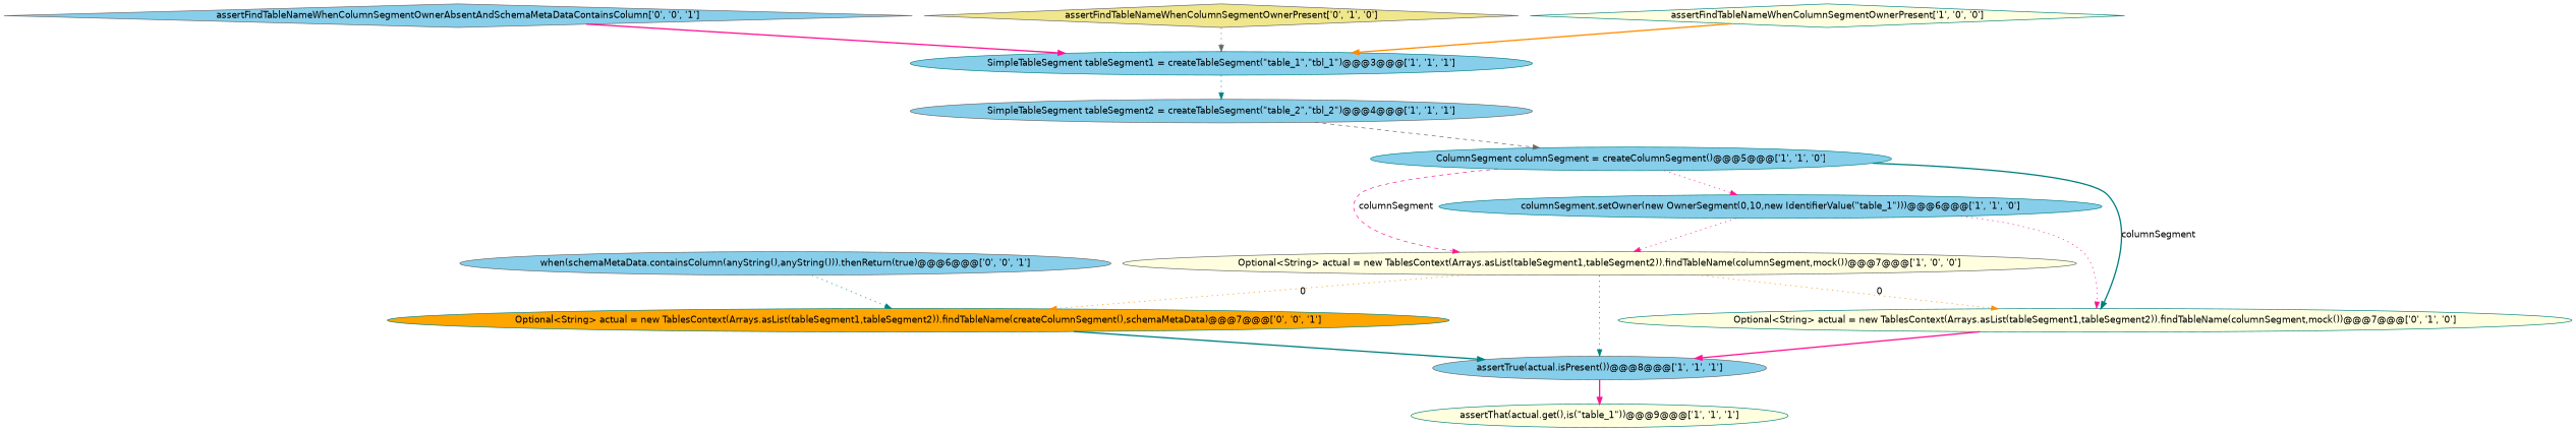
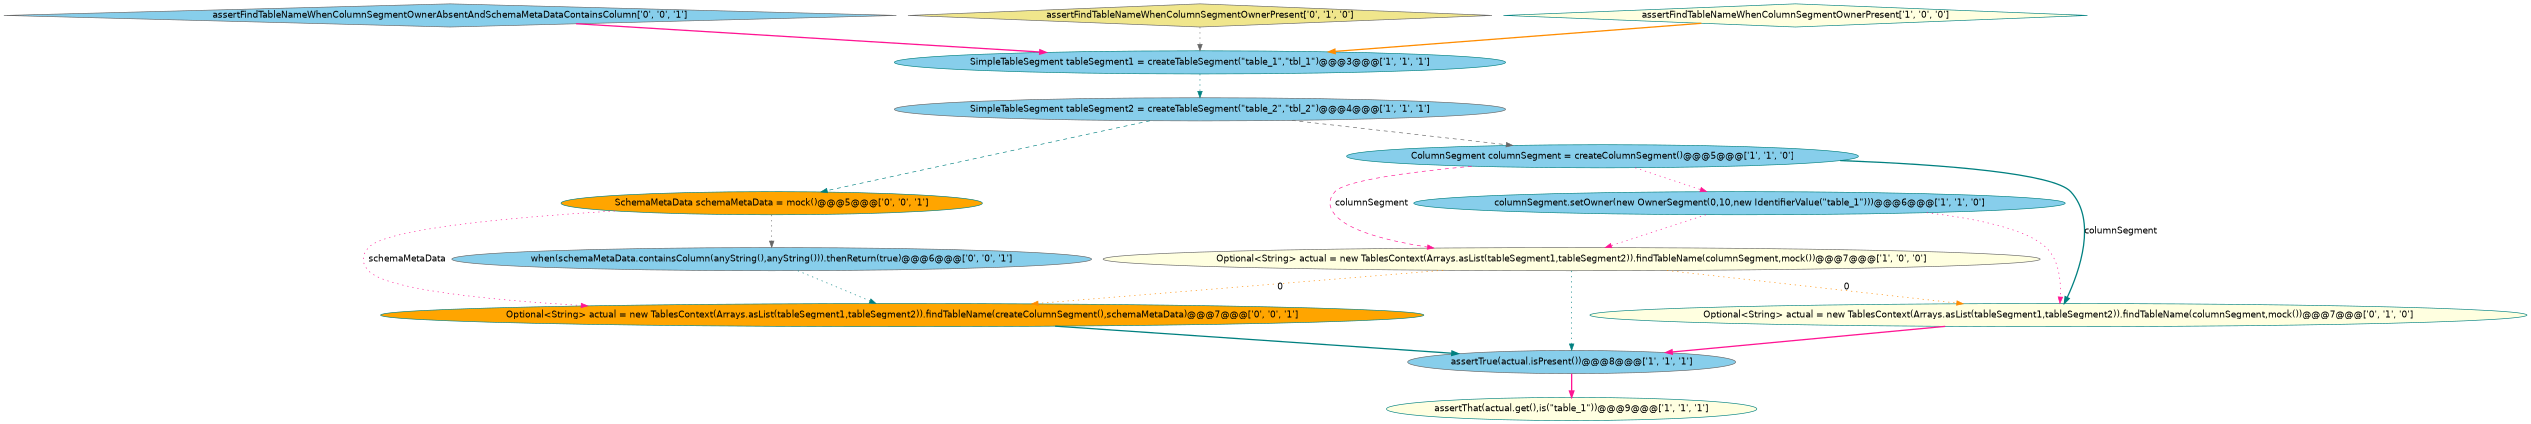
  digraph {
    fontname="DejaVu Sans"
    node [fillcolor=skyblue shape=ellipse style=filled color=teal fontname="DejaVu Sans"]
    edge [style=dotted color=deeppink fontname="DejaVu Sans"]
    n1 [label="SimpleTableSegment tableSegment1 = createTableSegment(\"table_1\",\"tbl_1\")@@@3@@@['1', '1', '1']"]
    n2 [label="SimpleTableSegment tableSegment2 = createTableSegment(\"table_2\",\"tbl_2\")@@@4@@@['1', '1', '1']" color=gray40]
    n3 [label="when(schemaMetaData.containsColumn(anyString(),anyString())).thenReturn(true)@@@6@@@['0', '0', '1']" color=gray40]
    n4 [fillcolor=orange label="Optional<String> actual = new TablesContext(Arrays.asList(tableSegment1,tableSegment2)).findTableName(createColumnSegment(),schemaMetaData)@@@7@@@['0', '0', '1']"]
    n5 [label="assertFindTableNameWhenColumnSegmentOwnerAbsentAndSchemaMetaDataContainsColumn['0', '0', '1']" shape=diamond color=gray40]
    n6 [fillcolor=lightyellow label="assertThat(actual.get(),is(\"table_1\"))@@@9@@@['1', '1', '1']"]
+   n7 [fillcolor=orange label="SchemaMetaData schemaMetaData = mock()@@@5@@@['0', '0', '1']"]
    n8 [label="assertTrue(actual.isPresent())@@@8@@@['1', '1', '1']" color=gray40]
    n9 [fillcolor=khaki label="assertFindTableNameWhenColumnSegmentOwnerPresent['0', '1', '0']" shape=diamond color=gray40]
    n10 [label="ColumnSegment columnSegment = createColumnSegment()@@@5@@@['1', '1', '0']"]
    n11 [fillcolor=lightyellow label="Optional<String> actual = new TablesContext(Arrays.asList(tableSegment1,tableSegment2)).findTableName(columnSegment,mock())@@@7@@@['0', '1', '0']"]
    n12 [label="columnSegment.setOwner(new OwnerSegment(0,10,new IdentifierValue(\"table_1\")))@@@6@@@['1', '1', '0']"]
    n13 [fillcolor=lightyellow label="Optional<String> actual = new TablesContext(Arrays.asList(tableSegment1,tableSegment2)).findTableName(columnSegment,mock())@@@7@@@['1', '0', '0']" color=gray40]
    n14 [fillcolor=lightyellow label="assertFindTableNameWhenColumnSegmentOwnerPresent['1', '0', '0']" shape=diamond]
    n1 -> n2 [color=teal]
+   n2 -> n7 [style=dashed color=teal]
    n2 -> n10 [style=dashed color=gray40]
    n3 -> n4 [color=teal]
    n4 -> n8 [style=bold color=teal]
    n5 -> n1 [style=bold]
+   n7 -> n3 [color=gray40]
+   n7 -> n4 [label=schemaMetaData]
    n8 -> n6 [style=bold]
    n9 -> n1 [color=gray40]
    n10 -> n11 [label=columnSegment style=bold color=teal]
    n10 -> n12
    n10 -> n13 [label=columnSegment style=dashed]
    n11 -> n8 [style=bold]
    n12 -> n11
    n12 -> n13
    n13 -> n4 [label=0 color=darkorange]
    n13 -> n8 [color=teal]
    n13 -> n11 [label=0 color=darkorange]
    n14 -> n1 [style=bold color=darkorange]
  }
